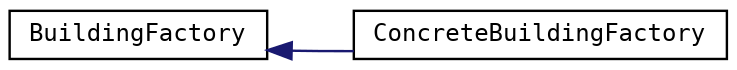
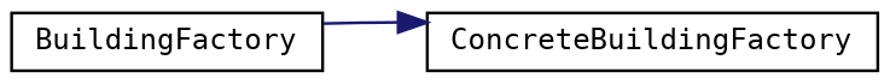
  digraph {
    rankdir=LR
    fontname="DejaVu Sans Mono"
    node [color=black fillcolor=white fontname="DejaVu Sans Mono" fontsize=10 shape=record style=filled]
    n1 [height=0.2 label=BuildingFactory width=0.4]
    n2 [height=0.2 label=ConcreteBuildingFactory width=0.4]
-   n1 -> n2 [color=midnightblue dir=back fontname="DejaVu Sans Mono" fontsize=10 labelfontname=Helvetica labelfontsize=10 style=solid]
+   n2 -> n1 [color=midnightblue dir=back fontname="DejaVu Sans Mono" fontsize=10 labelfontname=Helvetica labelfontsize=10 style=solid]
  }
